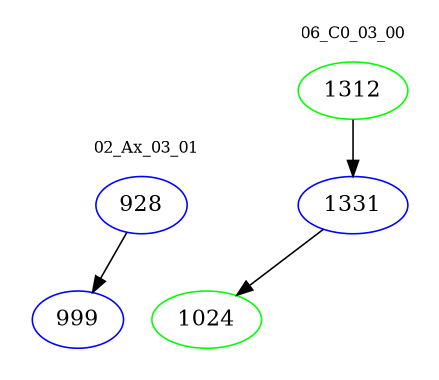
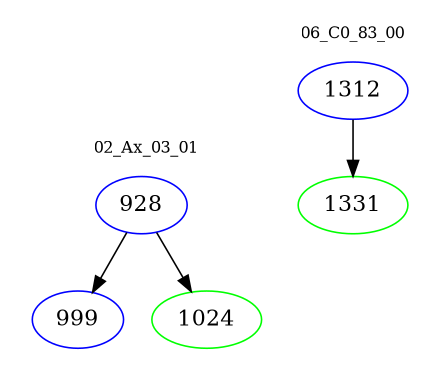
  digraph {
    node [color=blue]
    edge [color=black]
    n1 [label=928]
    n2 [color=green label=1024]
    n3 [label=999]
-   n4 [color=green label=1312]
-   n5 [label=1331]
+   n4 [label=1312]
+   n5 [color=green label=1331]
    subgraph cluster_1 {
      color=white
      fontsize=10
      label="02_Ax_03_01"
      n1
      n2
      n3
    }
    subgraph cluster_2 {
      color=white
      fontsize=10
-     label="06_C0_03_00"
+     label="06_C0_83_00"
      n4
      n5
    }
-   n5 -> n2
+   n1 -> n2
    n1 -> n3
    n4 -> n5
  }
